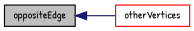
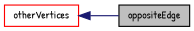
  digraph {
    rankdir=LR
    fontname="Patrick Hand"
    node [fontname="Patrick Hand" fontsize=10 shape=record]
    n1 [color=black fillcolor=grey75 fontcolor=black height=0.2 label=oppositeEdge style=filled width=0.4]
    n2 [color=red height=0.2 label=otherVertices width=0.4]
-   n1 -> n2 [color=midnightblue dir=back fontname="Patrick Hand" fontsize=10 labelfontname=FreeSans labelfontsize=10 style=solid]
+   n2 -> n1 [color=midnightblue dir=back fontname="Patrick Hand" fontsize=10 labelfontname=FreeSans labelfontsize=10 style=solid]
  }
